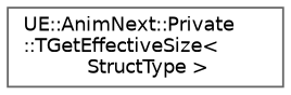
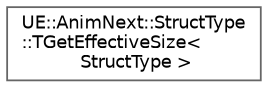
  digraph {
    rankdir=LR
-   n1 [color=grey40 fillcolor=white fontname=Helvetica fontsize=10 height=0.2 label="UE::AnimNext::Private\l::TGetEffectiveSize\<\l StructType \>" shape=box style=filled width=0.4]
+   n1 [color=grey40 fillcolor=white fontname=Helvetica fontsize=10 height=0.2 label="UE::AnimNext::StructType\l::TGetEffectiveSize\<\l StructType \>" shape=box style=filled width=0.4]
  }
